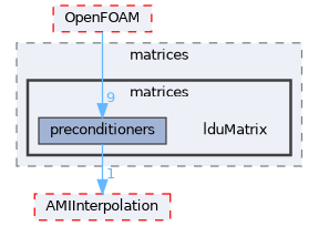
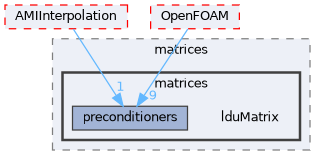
  digraph {
    compound=true
    node [fontname=Helvetica fontsize=10 shape=box color=red fillcolor="#edf0f7" style="filled,dashed"]
    edge [color=steelblue1 fontcolor=steelblue1 fontname=Helvetica fontsize=10 labeldistance=1.5 labelfontname=Helvetica labelfontsize=10]
    n1 [height=0.2 label=lduMatrix shape=plaintext width=0.4 color="" fillcolor="" style=""]
    n2 [color=grey25 fillcolor="#a2b4d6" height=0.2 label=preconditioners style=filled width=0.4]
    n3 [height=0.2 label=AMIInterpolation width=0.4]
    n4 [height=0.2 label=OpenFOAM width=0.4]
    subgraph cluster_1 {
      bgcolor="#edf0f7"
      fontname=Helvetica
      fontsize=10
      label=matrices
      pencolor=grey50
      style="filled,dashed"
      subgraph cluster_2 {
        bgcolor="#edf0f7"
        fontname=Helvetica
        fontsize=10
        label=matrices
        pencolor=grey25
        style="filled,bold"
        n1
        n2
      }
    }
-   n2 -> n3 [headlabel=1]
+   n3 -> n2 [headlabel=1]
    n4 -> n2 [headlabel=9]
  }
